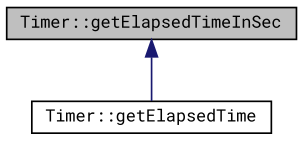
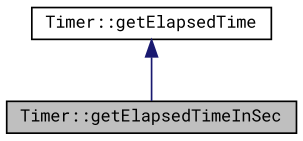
  digraph {
    rankdir=TB
    fontname="Roboto Mono"
    node [color=black fontname="Roboto Mono" fontsize=10 shape=record style=filled]
    n1 [fillcolor=grey75 fontcolor=black height=0.2 label="Timer::getElapsedTimeInSec" width=0.4]
    n2 [fillcolor=white height=0.2 label="Timer::getElapsedTime" width=0.4]
-   n1 -> n2 [color=midnightblue dir=back fontname="Roboto Mono" fontsize=10 labelfontname=Helvetica labelfontsize=10 style=solid]
+   n2 -> n1 [color=midnightblue dir=back fontname="Roboto Mono" fontsize=10 labelfontname=Helvetica labelfontsize=10 style=solid]
  }
